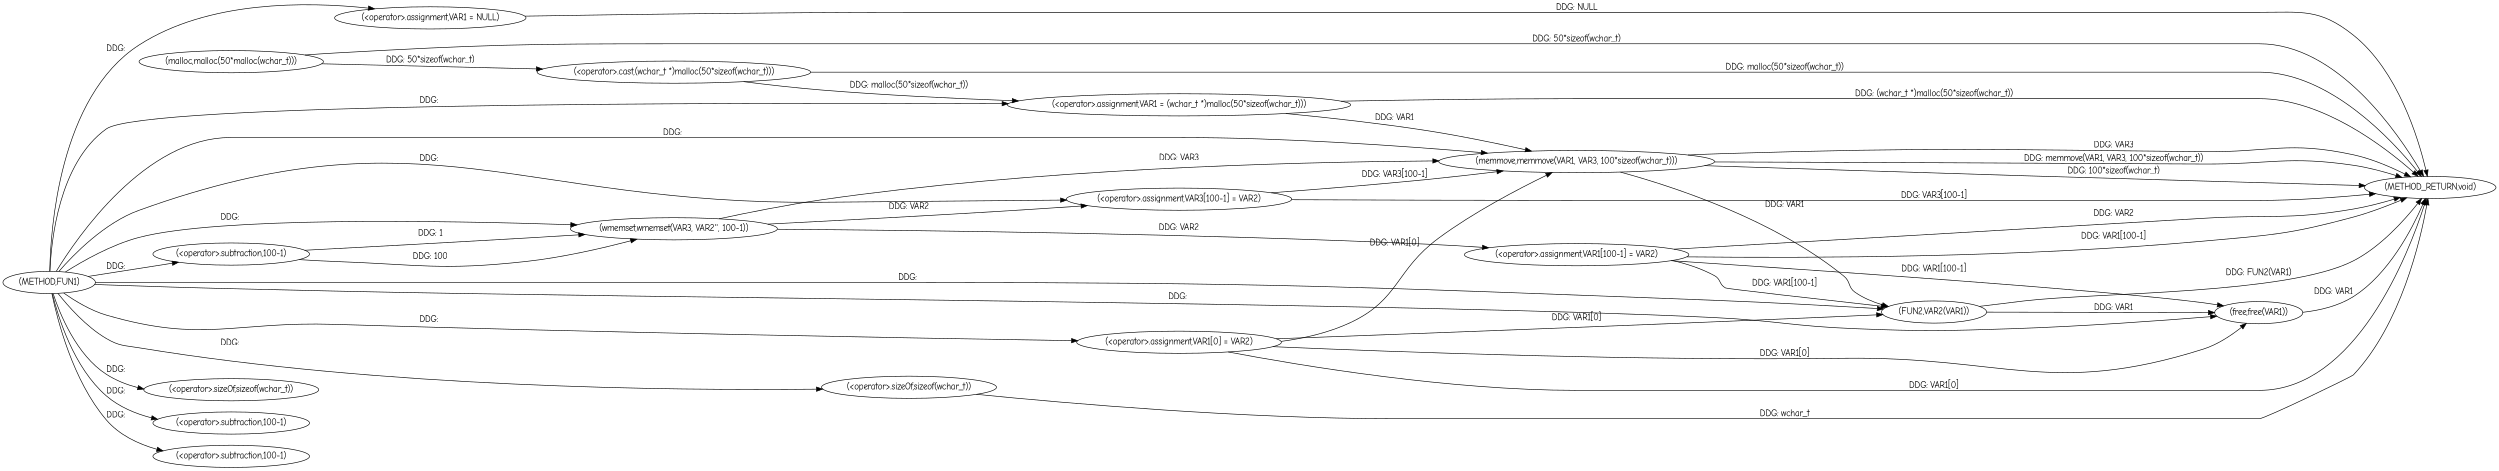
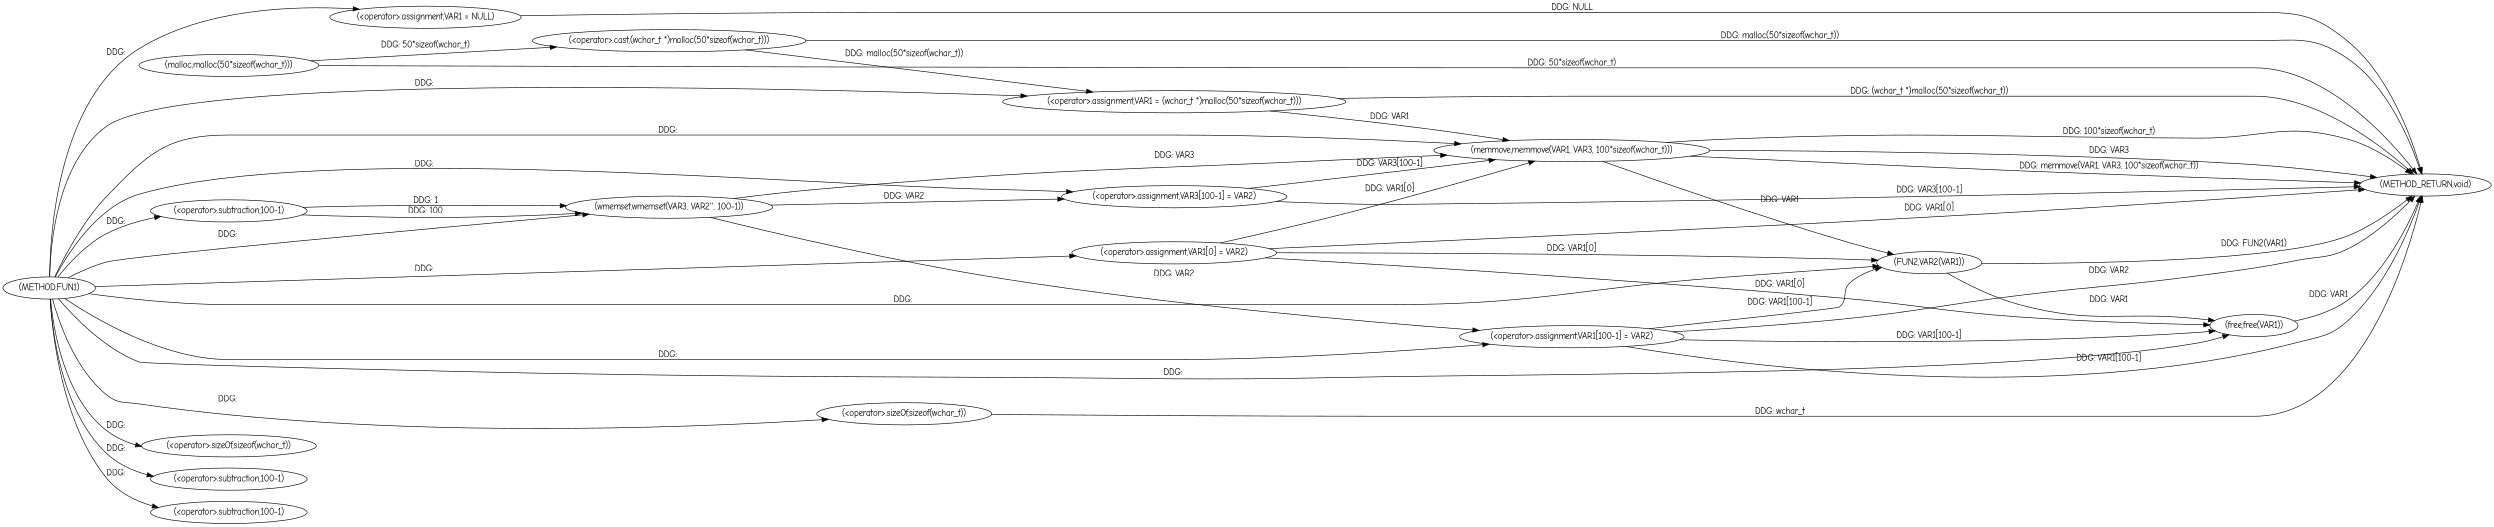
  digraph {
    fontname="Comic Neue"
    rankdir=LR
    node [fontname="Comic Neue"]
    edge [fontname="Comic Neue"]
    n1 [label="(METHOD,FUN1)"]
    n2 [label="(<operator>.assignment,VAR1 = NULL)"]
    n3 [label="(<operator>.assignment,VAR1 = (wchar_t *)malloc(50*sizeof(wchar_t)))"]
    n4 [label="(<operator>.sizeOf,sizeof(wchar_t))"]
    n5 [label="(<operator>.assignment,VAR1[0] = VAR2)"]
    n6 [label="(wmemset,wmemset(VAR3, VAR2'', 100-1))"]
    n7 [label="(<operator>.subtraction,100-1)"]
    n8 [label="(<operator>.assignment,VAR3[100-1] = VAR2)"]
    n9 [label="(<operator>.subtraction,100-1)"]
    n10 [label="(memmove,memmove(VAR1, VAR3, 100*sizeof(wchar_t)))"]
    n11 [label="(<operator>.sizeOf,sizeof(wchar_t))"]
    n12 [label="(<operator>.assignment,VAR1[100-1] = VAR2)"]
    n13 [label="(<operator>.subtraction,100-1)"]
    n14 [label="(FUN2,VAR2(VAR1))"]
    n15 [label="(free,free(VAR1))"]
    n16 [label="(METHOD_RETURN,void)"]
    n17 [label="(<operator>.cast,(wchar_t *)malloc(50*sizeof(wchar_t)))"]
-   n18 [label="(malloc,malloc(50*malloc(wchar_t)))"]
+   n18 [label="(malloc,malloc(50*sizeof(wchar_t)))"]
    n1 -> n2 [label="DDG: "]
    n1 -> n3 [label="DDG: "]
    n1 -> n4 [label="DDG: "]
    n1 -> n5 [label="DDG: "]
    n1 -> n6 [label="DDG: "]
    n1 -> n7 [label="DDG: "]
    n1 -> n8 [label="DDG: "]
    n1 -> n9 [label="DDG: "]
    n1 -> n10 [label="DDG: "]
    n1 -> n11 [label="DDG: "]
+   n1 -> n12 [label="DDG: "]
    n1 -> n13 [label="DDG: "]
    n1 -> n14 [label="DDG: "]
    n1 -> n15 [label="DDG: "]
    n2 -> n16 [label="DDG: NULL"]
    n3 -> n10 [label="DDG: VAR1"]
    n3 -> n16 [label="DDG: (wchar_t *)malloc(50*sizeof(wchar_t))"]
    n5 -> n10 [label="DDG: VAR1[0]"]
    n5 -> n14 [label="DDG: VAR1[0]"]
    n5 -> n15 [label="DDG: VAR1[0]"]
    n5 -> n16 [label="DDG: VAR1[0]"]
    n6 -> n8 [label="DDG: VAR2"]
    n6 -> n10 [label="DDG: VAR3"]
    n6 -> n12 [label="DDG: VAR2"]
    n7 -> n6 [label="DDG: 100"]
    n7 -> n6 [label="DDG: 1"]
    n8 -> n10 [label="DDG: VAR3[100-1]"]
    n8 -> n16 [label="DDG: VAR3[100-1]"]
    n10 -> n14 [label="DDG: VAR1"]
    n10 -> n16 [label="DDG: memmove(VAR1, VAR3, 100*sizeof(wchar_t))"]
    n10 -> n16 [label="DDG: 100*sizeof(wchar_t)"]
    n10 -> n16 [label="DDG: VAR3"]
    n11 -> n16 [label="DDG: wchar_t"]
    n12 -> n14 [label="DDG: VAR1[100-1]"]
    n12 -> n15 [label="DDG: VAR1[100-1]"]
    n12 -> n16 [label="DDG: VAR2"]
    n12 -> n16 [label="DDG: VAR1[100-1]"]
    n14 -> n15 [label="DDG: VAR1"]
    n14 -> n16 [label="DDG: FUN2(VAR1)"]
    n15 -> n16 [label="DDG: VAR1"]
    n17 -> n3 [label="DDG: malloc(50*sizeof(wchar_t))"]
    n17 -> n16 [label="DDG: malloc(50*sizeof(wchar_t))"]
    n18 -> n16 [label="DDG: 50*sizeof(wchar_t)"]
    n18 -> n17 [label="DDG: 50*sizeof(wchar_t)"]
  }
